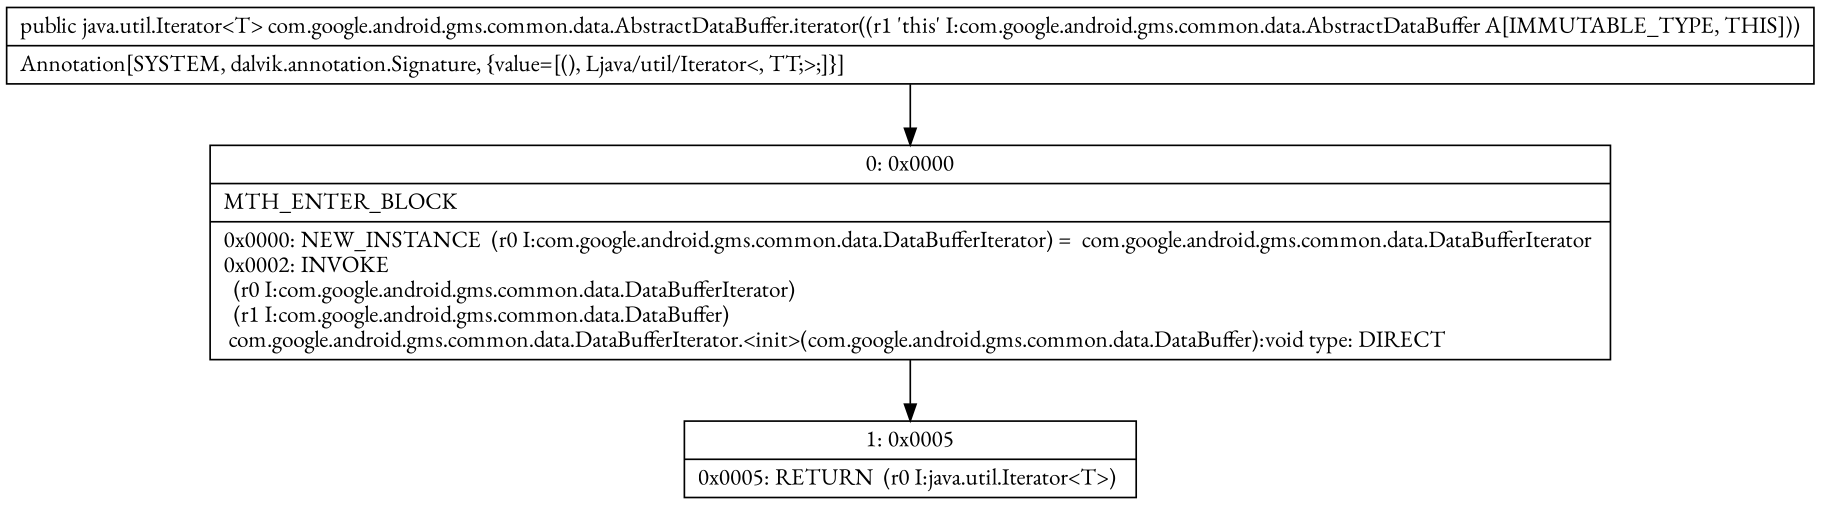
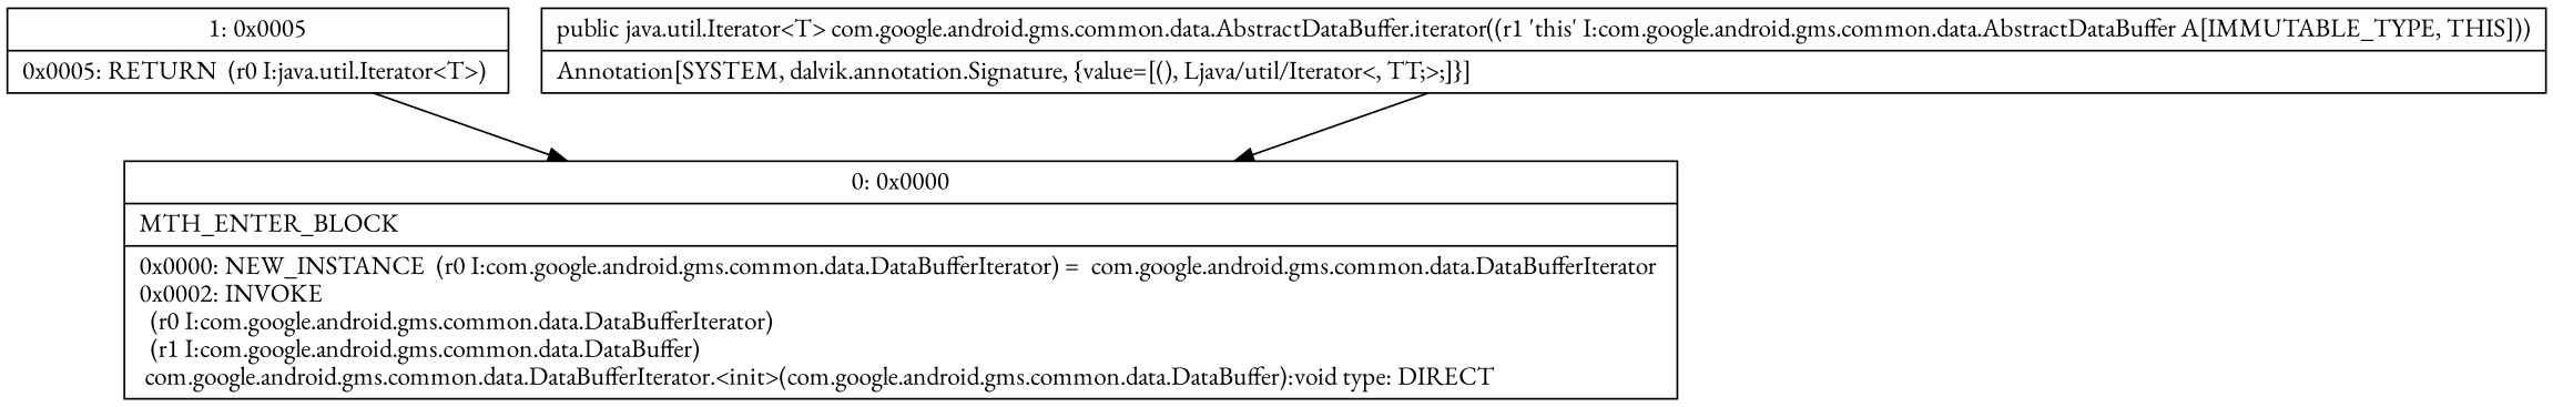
  digraph {
    fontname="EB Garamond"
    node [shape=record fontname="EB Garamond"]
    edge [fontname="EB Garamond"]
    n1 [label="{0\:\ 0x0000|MTH_ENTER_BLOCK\l|0x0000: NEW_INSTANCE  (r0 I:com.google.android.gms.common.data.DataBufferIterator) =  com.google.android.gms.common.data.DataBufferIterator \l0x0002: INVOKE  \l  (r0 I:com.google.android.gms.common.data.DataBufferIterator)\l  (r1 I:com.google.android.gms.common.data.DataBuffer)\l com.google.android.gms.common.data.DataBufferIterator.\<init\>(com.google.android.gms.common.data.DataBuffer):void type: DIRECT \l}"]
    n2 [label="{1\:\ 0x0005|0x0005: RETURN  (r0 I:java.util.Iterator\<T\>) \l}"]
    n3 [label="{public java.util.Iterator\<T\> com.google.android.gms.common.data.AbstractDataBuffer.iterator((r1 'this' I:com.google.android.gms.common.data.AbstractDataBuffer A[IMMUTABLE_TYPE, THIS]))  | Annotation[SYSTEM, dalvik.annotation.Signature, \{value=[(), Ljava\/util\/Iterator\<, TT;\>;]\}]\l}"]
-   n1 -> n2
+   n2 -> n1
    n3 -> n1
  }
